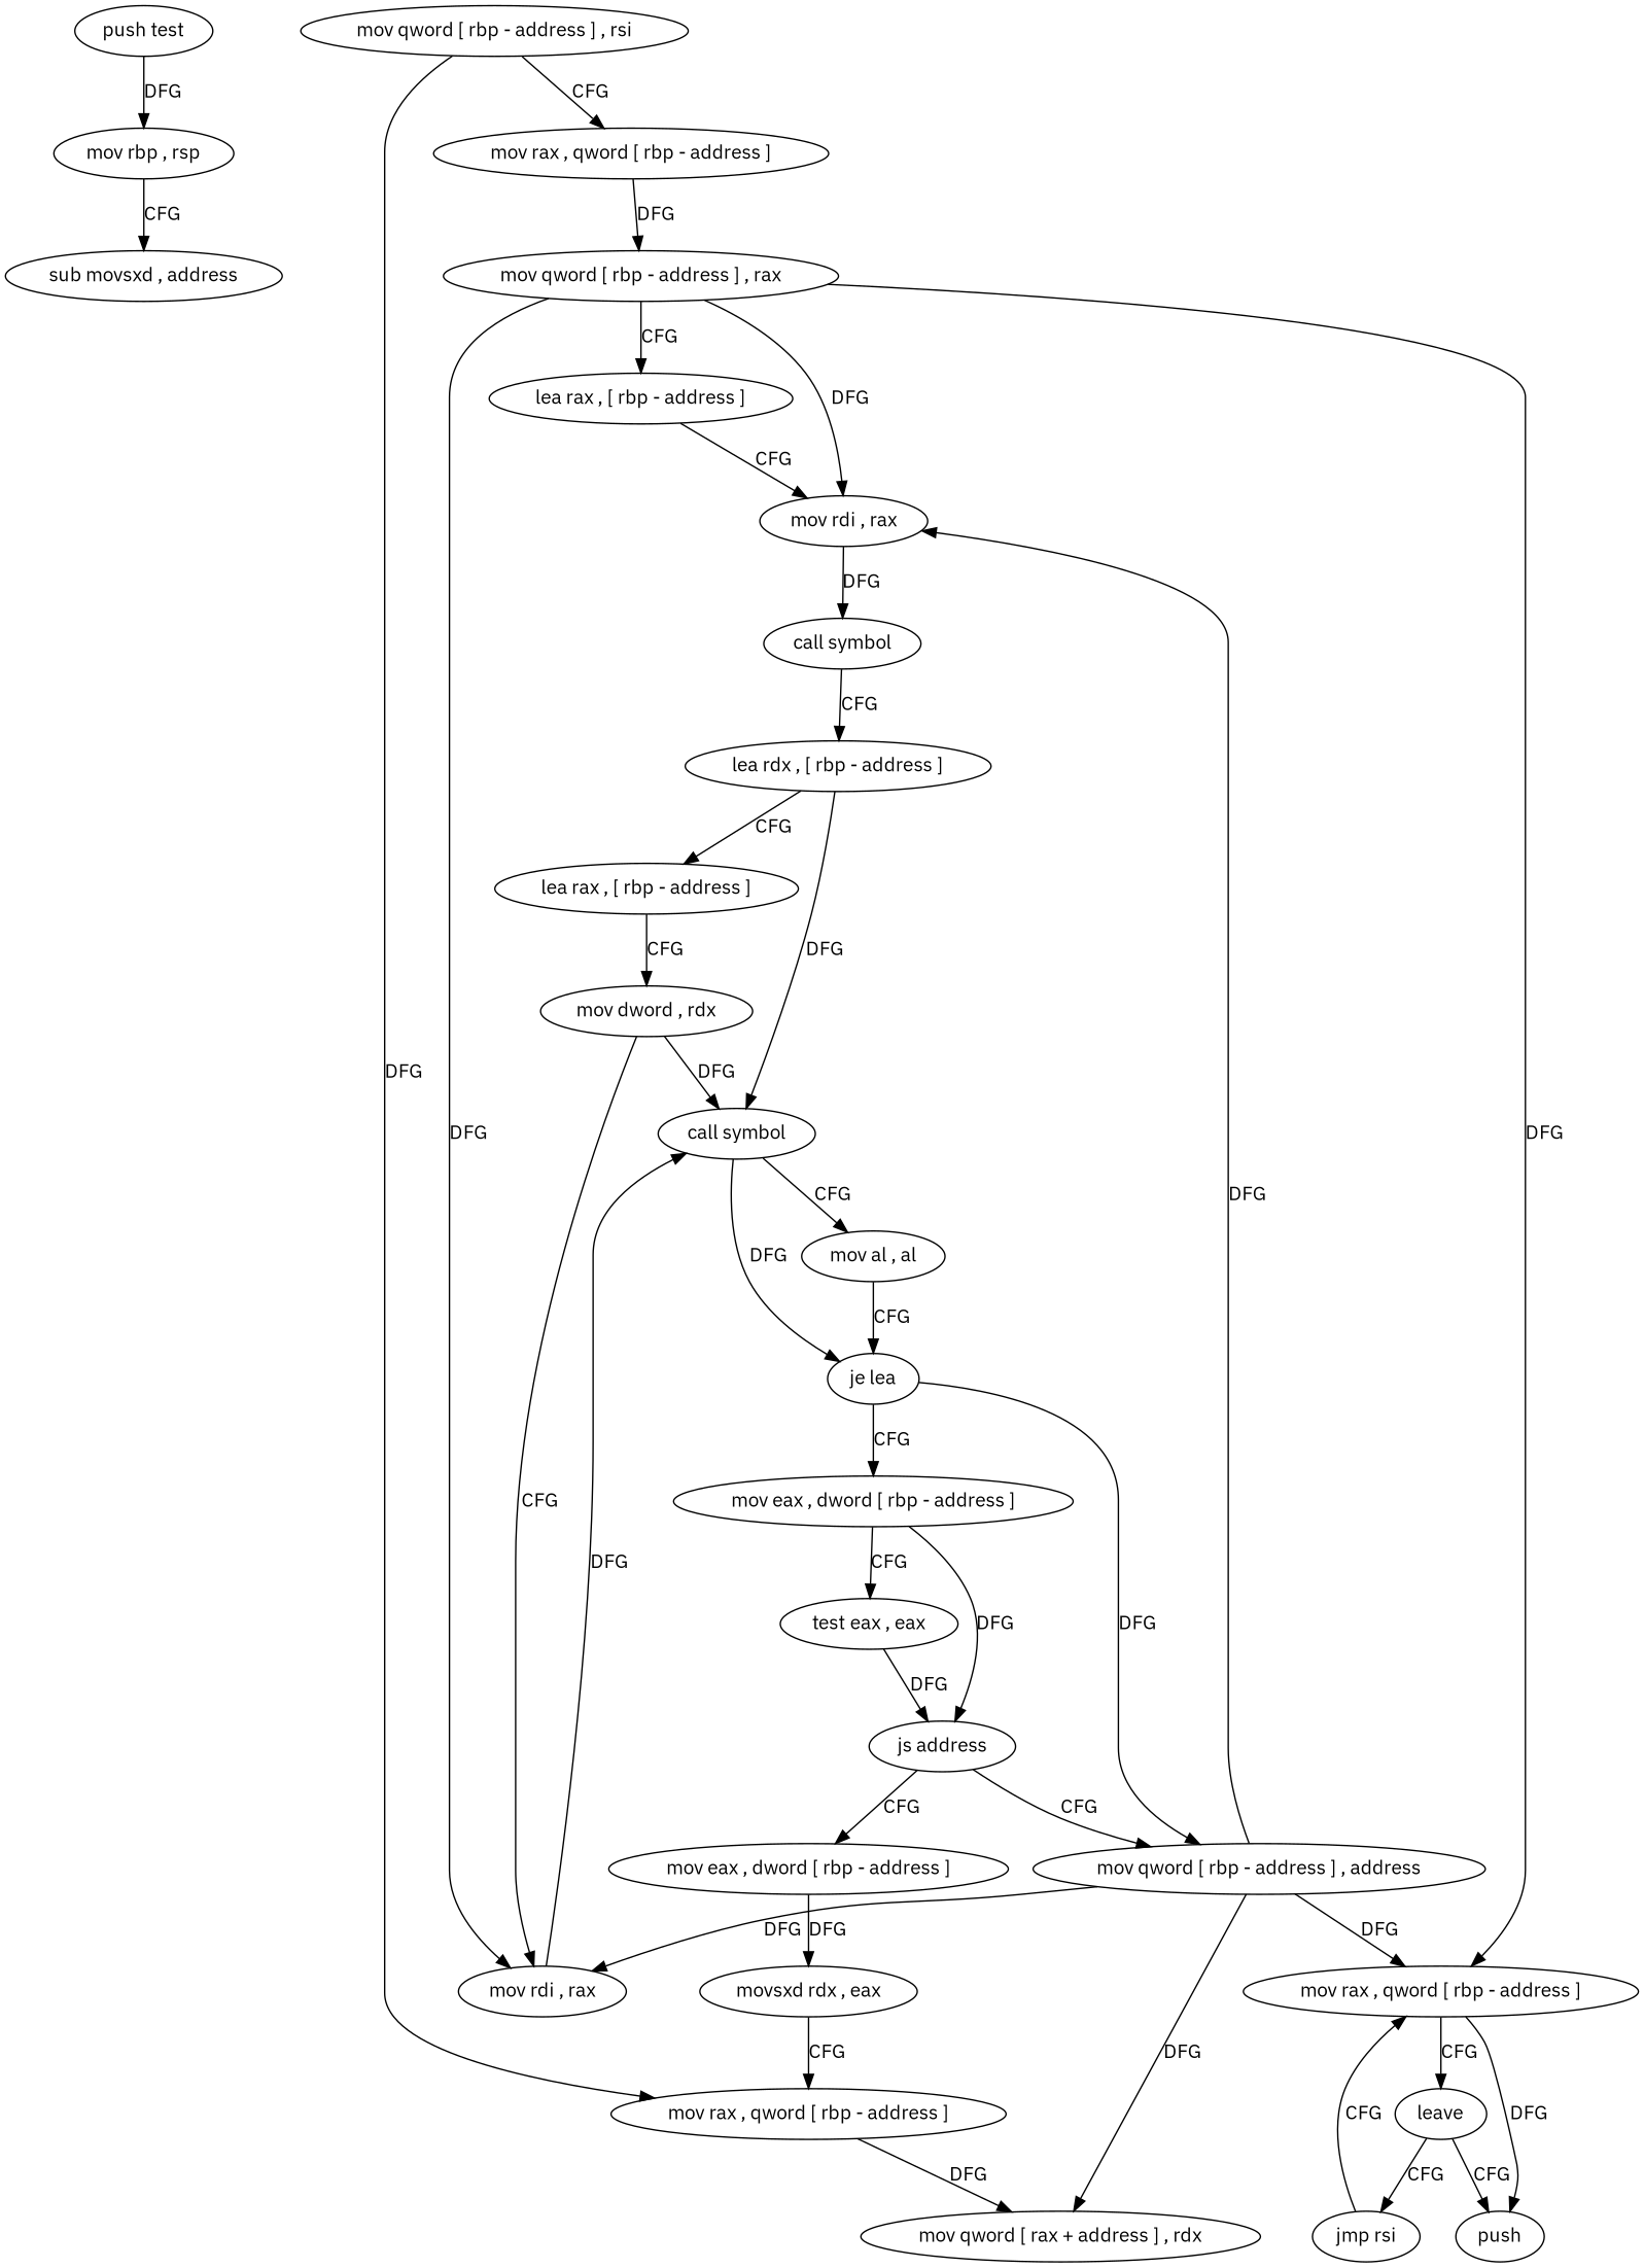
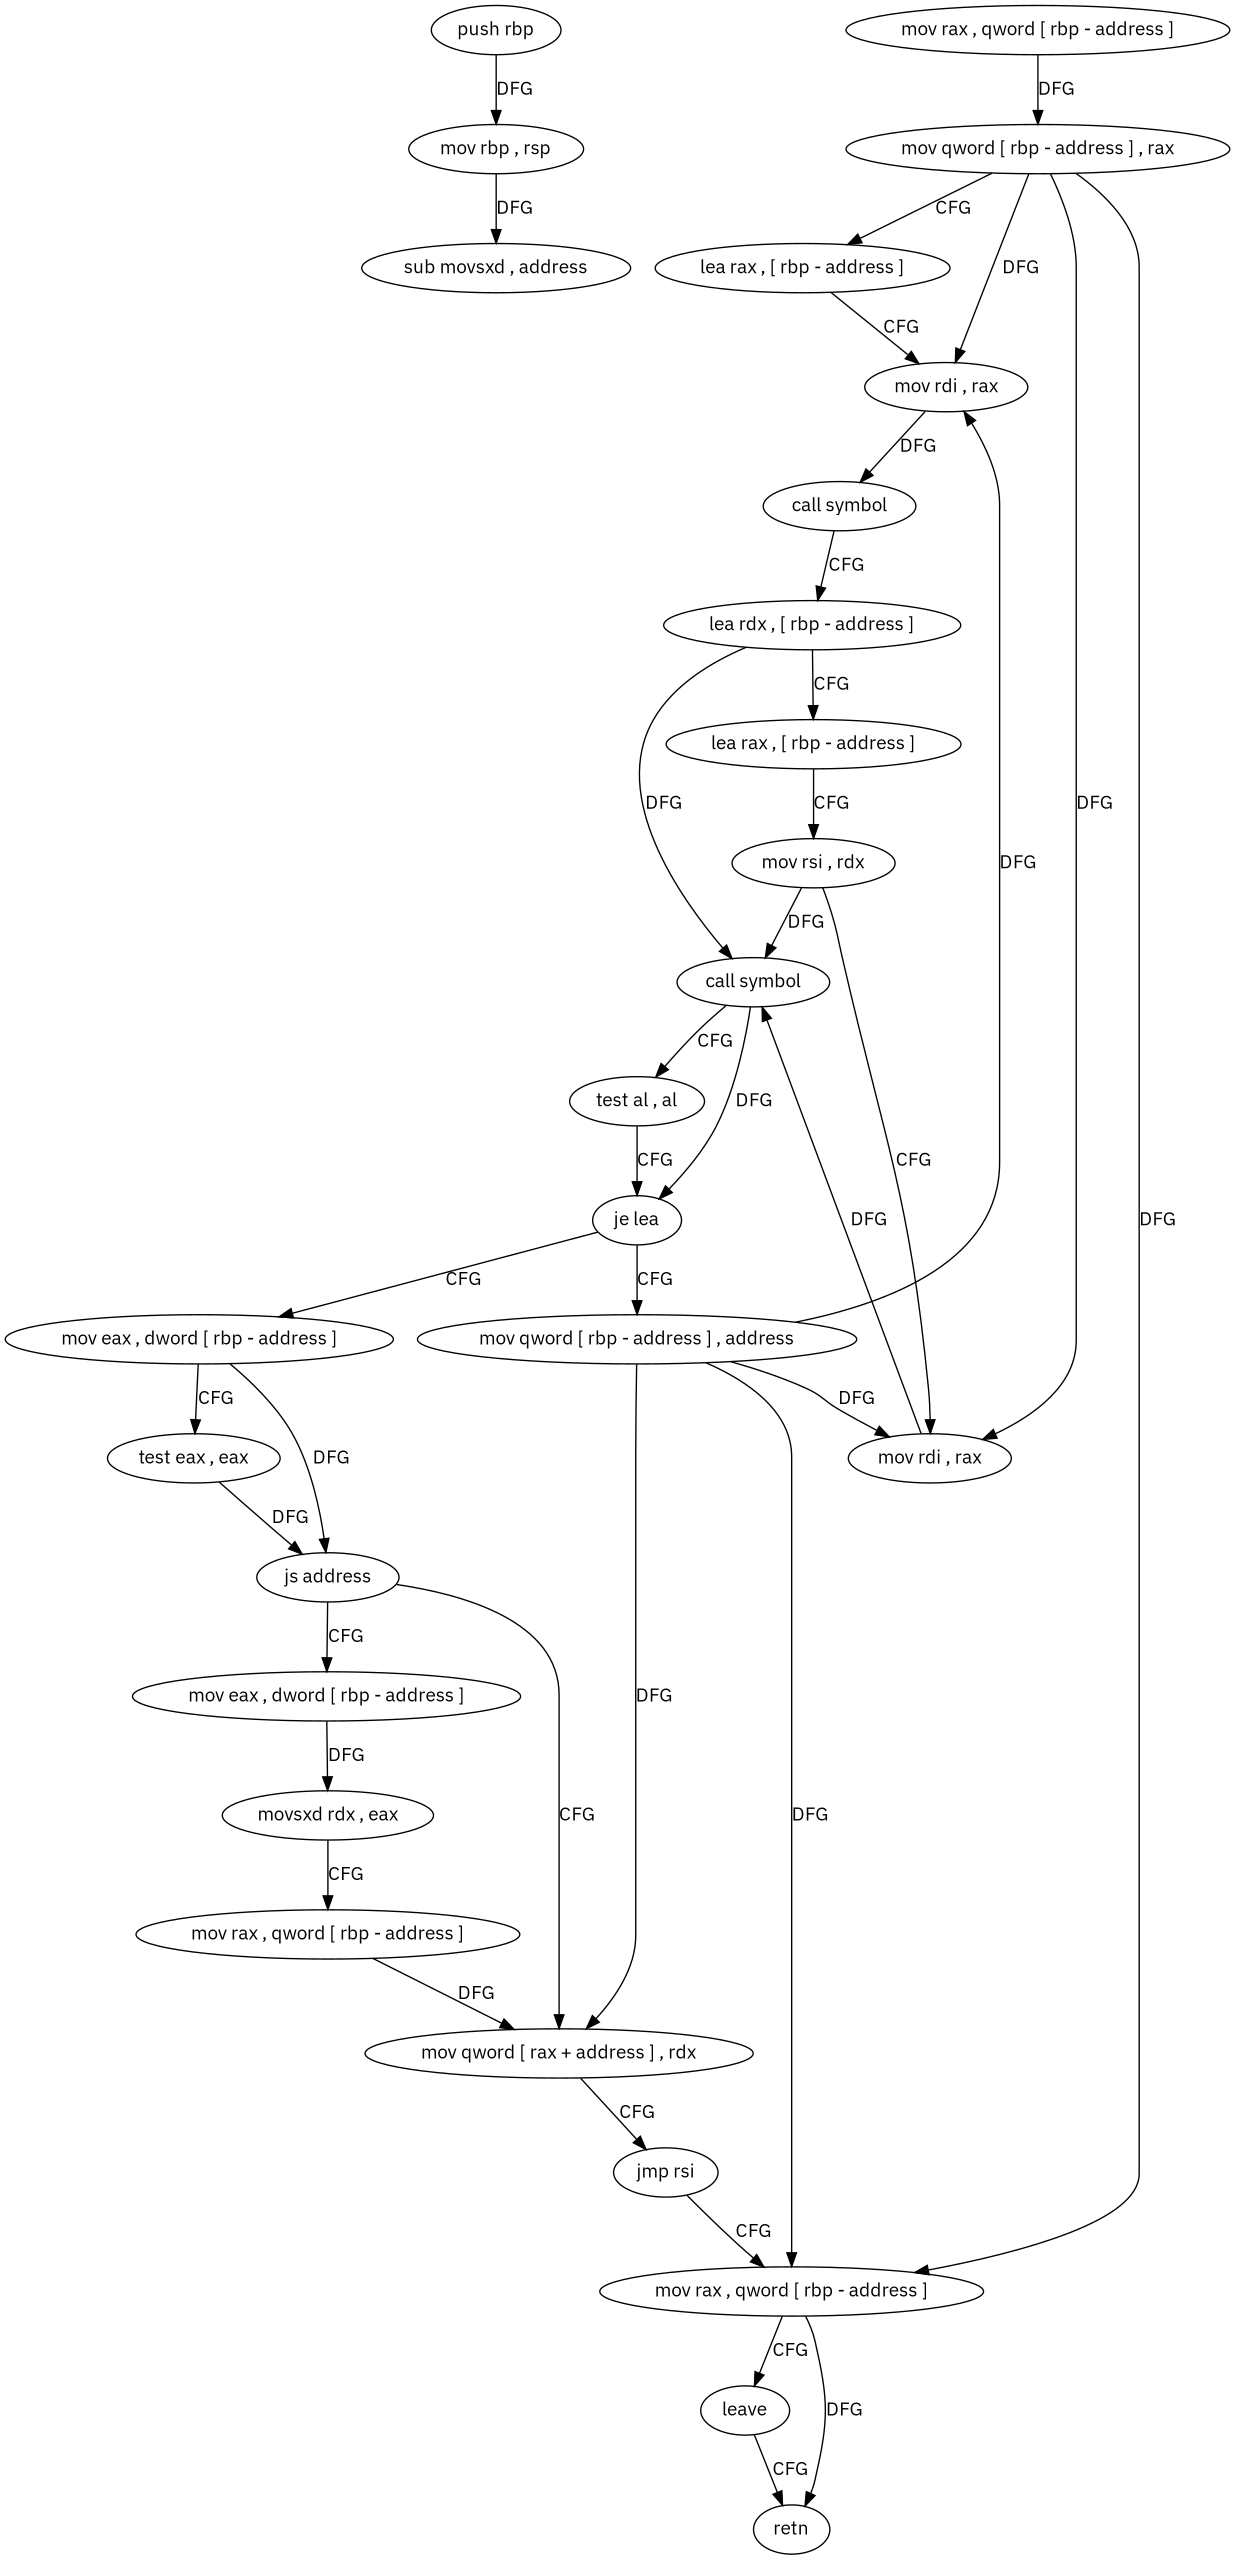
  digraph {
    fontname="IBM Plex Sans"
    node [fontname="IBM Plex Sans"]
    edge [fontname="IBM Plex Sans"]
-   n1 [label="push test"]
+   n1 [label="push rbp"]
    n2 [label="mov rbp , rsp"]
    n3 [label="sub movsxd , address"]
-   n4 [label="mov qword [ rbp - address ] , rsi"]
    n5 [label="mov rax , qword [ rbp - address ]"]
    n6 [label="mov rax , qword [ rbp - address ]"]
    n7 [label="mov qword [ rbp - address ] , rax"]
    n8 [label="mov qword [ rax + address ] , rdx"]
    n9 [label="lea rax , [ rbp - address ]"]
    n10 [label="mov rdi , rax"]
    n11 [label="mov rdi , rax"]
    n12 [label="mov rax , qword [ rbp - address ]"]
    n13 [label="call symbol"]
    n14 [label="call symbol"]
    n15 [label=leave]
-   n16 [label=push]
+   n16 [label=retn]
    n17 [label="lea rdx , [ rbp - address ]"]
    n18 [label="lea rax , [ rbp - address ]"]
-   n19 [label="mov dword , rdx"]
-   n20 [label="mov al , al"]
+   n19 [label="mov rsi , rdx"]
+   n20 [label="test al , al"]
    n21 [label="je lea"]
    n22 [label="mov qword [ rbp - address ] , address"]
    n23 [label="mov eax , dword [ rbp - address ]"]
    n24 [label="test eax , eax"]
    n25 [label="js address"]
    n26 [label="mov eax , dword [ rbp - address ]"]
    n27 [label="movsxd rdx , eax"]
    n28 [label="jmp rsi"]
    n1 -> n2 [label=DFG]
-   n2 -> n3 [label=CFG]
-   n4 -> n5 [label=CFG]
-   n4 -> n6 [label=DFG]
+   n2 -> n3 [label=DFG]
    n5 -> n7 [label=DFG]
    n6 -> n8 [label=DFG]
    n7 -> n9 [label=CFG]
    n7 -> n10 [label=DFG]
    n7 -> n11 [label=DFG]
    n7 -> n12 [label=DFG]
-   n15 -> n28 [label=CFG]
+   n8 -> n28 [label=CFG]
    n9 -> n10 [label=CFG]
    n10 -> n13 [label=DFG]
    n11 -> n14 [label=DFG]
    n12 -> n15 [label=CFG]
    n12 -> n16 [label=DFG]
    n13 -> n17 [label=CFG]
    n14 -> n20 [label=CFG]
    n14 -> n21 [label=DFG]
    n15 -> n16 [label=CFG]
    n17 -> n14 [label=DFG]
    n17 -> n18 [label=CFG]
    n18 -> n19 [label=CFG]
    n19 -> n11 [label=CFG]
    n19 -> n14 [label=DFG]
    n20 -> n21 [label=CFG]
-   n21 -> n22 [label=DFG]
+   n21 -> n22 [label=CFG]
    n21 -> n23 [label=CFG]
    n22 -> n8 [label=DFG]
    n22 -> n10 [label=DFG]
    n22 -> n11 [label=DFG]
    n22 -> n12 [label=DFG]
    n23 -> n24 [label=CFG]
    n23 -> n25 [label=DFG]
    n24 -> n25 [label=DFG]
-   n25 -> n22 [label=CFG]
+   n25 -> n8 [label=CFG]
    n25 -> n26 [label=CFG]
    n26 -> n27 [label=DFG]
    n27 -> n6 [label=CFG]
    n28 -> n12 [label=CFG]
  }
